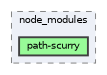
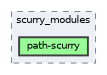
  digraph {
    compound=true
    n1 [color=grey25 fillcolor=palegreen fontname=Helvetica fontsize=10 height=0.2 label="path-scurry" shape=box style="filled,bold" width=0.4]
    subgraph cluster_1 {
      bgcolor="#edf0f7"
      fontname=Helvetica
      fontsize=10
-     label=node_modules
+     label=scurry_modules
      pencolor=grey50
      style="filled,dashed"
      n1
    }
  }
